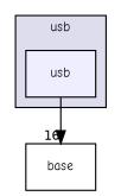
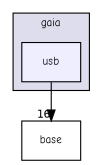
  digraph {
    compound=true
    fontname="Comic Neue"
    node [fontname="Comic Neue" fontsize=10 shape=box]
    n1 [fillcolor="#eeeeff" label=usb pencolor=black style=filled]
    n2 [label=base]
    subgraph cluster_1 {
      bgcolor="#ddddee"
      fontsize=10
-     label=usb
+     label=gaia
      pencolor=black
      n1
    }
    n1 -> n2 [headlabel=16 labeldistance=1.5 labelfontname=Helvetica labelfontsize=10 fontname="Comic Neue"]
  }
